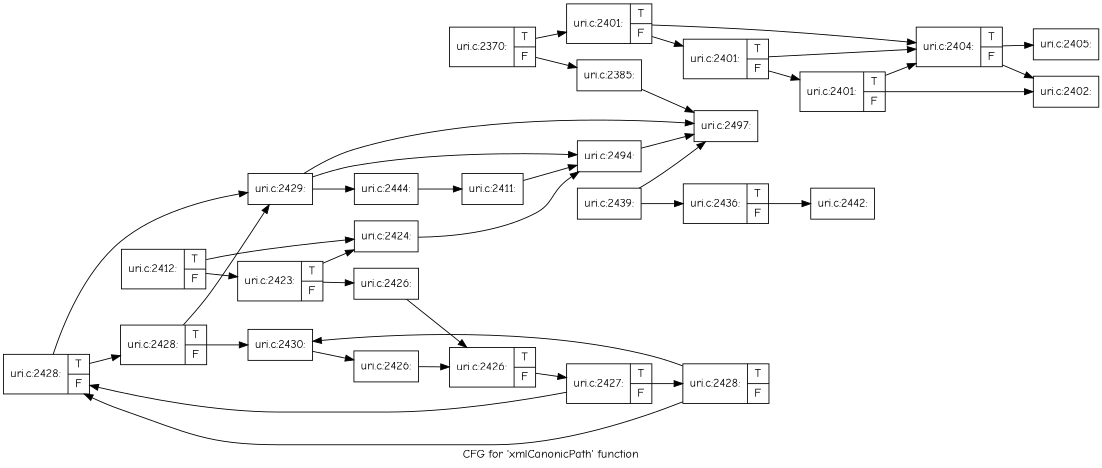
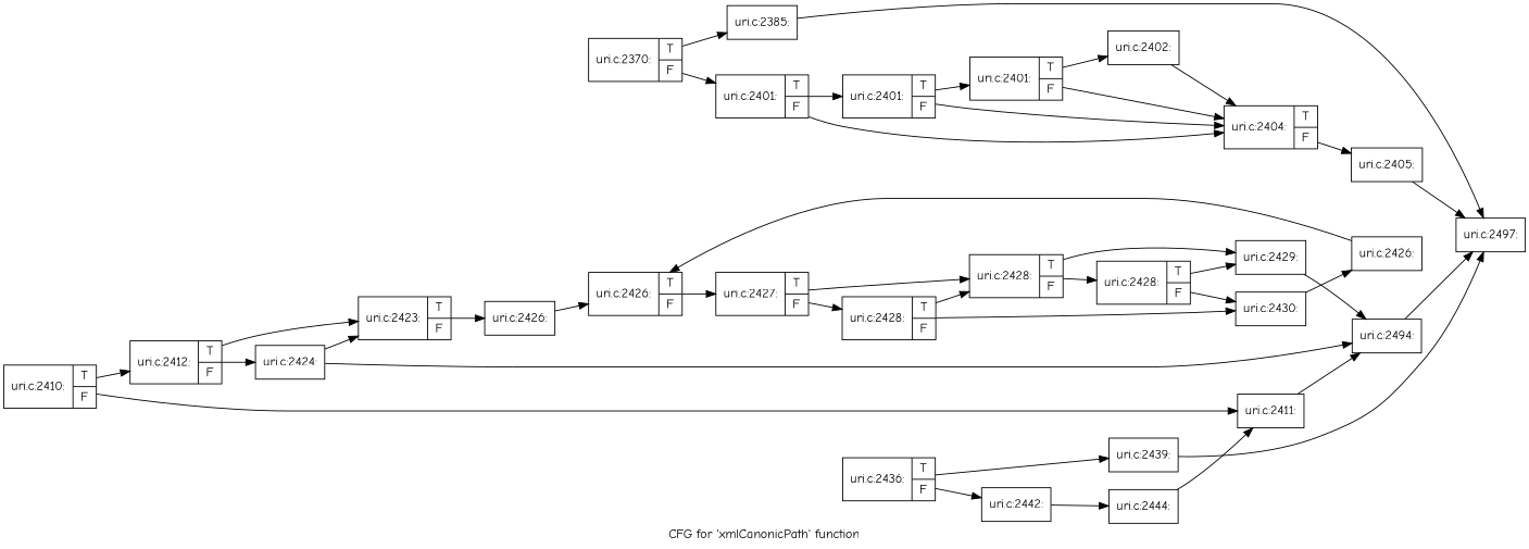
  digraph {
    fontname="Comic Neue"
    label="CFG for 'xmlCanonicPath' function"
    rankdir=LR
    node [fontname="Comic Neue" shape=record]
    edge [fontname="Comic Neue"]
    n1 [label="{uri.c:2370:|{<s0>T|<s1>F}}"]
    n2 [label="{uri.c:2385:}"]
    n3 [label="{uri.c:2401:|{<s0>T|<s1>F}}"]
    n4 [label="{uri.c:2497:}"]
    n5 [label="{uri.c:2401:|{<s0>T|<s1>F}}"]
    n6 [label="{uri.c:2404:|{<s0>T|<s1>F}}"]
    n7 [label="{uri.c:2401:|{<s0>T|<s1>F}}"]
    n8 [label="{uri.c:2405:}"]
    n9 [label="{uri.c:2402:}"]
+   n10 [label="{uri.c:2410:|{<s0>T|<s1>F}}"]
    n11 [label="{uri.c:2412:|{<s0>T|<s1>F}}"]
    n12 [label="{uri.c:2411:}"]
    n13 [label="{uri.c:2424:}"]
    n14 [label="{uri.c:2423:|{<s0>T|<s1>F}}"]
    n15 [label="{uri.c:2494:}"]
    n16 [label="{uri.c:2426:}"]
    n17 [label="{uri.c:2426:|{<s0>T|<s1>F}}"]
    n18 [label="{uri.c:2427:|{<s0>T|<s1>F}}"]
    n19 [label="{uri.c:2428:|{<s0>T|<s1>F}}"]
    n20 [label="{uri.c:2428:|{<s0>T|<s1>F}}"]
    n21 [label="{uri.c:2430:}"]
    n22 [label="{uri.c:2428:|{<s0>T|<s1>F}}"]
    n23 [label="{uri.c:2429:}"]
    n24 [label="{uri.c:2436:|{<s0>T|<s1>F}}"]
    n25 [label="{uri.c:2439:}"]
    n26 [label="{uri.c:2442:}"]
    n27 [label="{uri.c:2444:}"]
    n28 [label="{uri.c:2426:}"]
    n1 -> n2
    n1 -> n3
    n2 -> n4
    n3 -> n5
    n3 -> n6
    n5 -> n6
    n5 -> n7
    n6 -> n8
    n7 -> n6
    n7 -> n9
-   n23 -> n4
-   n6 -> n9
+   n8 -> n4
+   n9 -> n6
+   n10 -> n11
+   n10 -> n12
    n11 -> n13
    n11 -> n14
    n12 -> n15
    n13 -> n15
-   n14 -> n13
+   n13 -> n14
    n14 -> n16
    n15 -> n4
    n16 -> n17
    n17 -> n18
    n18 -> n19
    n18 -> n20
    n19 -> n20
    n19 -> n21
    n20 -> n22
    n20 -> n23
    n21 -> n28
    n22 -> n21
    n22 -> n23
    n23 -> n15
-   n25 -> n24
+   n24 -> n25
    n24 -> n26
    n25 -> n4
-   n23 -> n27
+   n26 -> n27
    n27 -> n12
    n28 -> n17
  }
